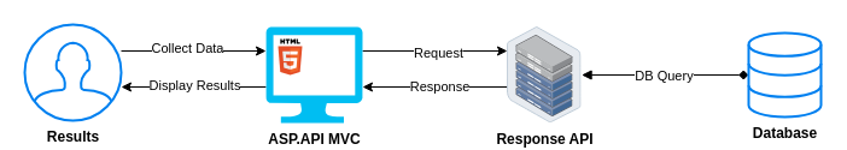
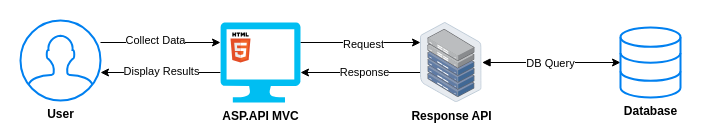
  <mxCell id="0" />
  <mxCell id="1" parent="0" />
  <mxCell id="2" style="edgeStyle=orthogonalEdgeStyle;rounded=0;orthogonalLoop=1;jettySize=auto;html=1;" edge="1" parent="1" source="4" target="9"><mxGeometry relative="1" as="geometry"><Array as="points"><mxPoint x="170" y="42" /><mxPoint x="170" y="42" /></Array></mxGeometry></mxCell>
  <mxCell id="3" value="Collect Data" style="edgeLabel;html=1;align=center;verticalAlign=middle;resizable=0;points=[];" vertex="1" connectable="0" parent="2"><mxGeometry x="-0.1" y="3" relative="1" as="geometry"><mxPoint as="offset" /></mxGeometry></mxCell>
- <mxCell id="4" value="&lt;b&gt;Results&lt;/b&gt;" style="html=1;verticalLabelPosition=bottom;align=center;labelBackgroundColor=#ffffff;verticalAlign=top;strokeWidth=2;strokeColor=#0080F0;shadow=0;dashed=0;shape=mxgraph.ios7.icons.user;" vertex="1" parent="1"><mxGeometry x="20" y="20" width="80" height="80" as="geometry" /></mxCell>
+ <mxCell id="4" value="&lt;b&gt;User&lt;/b&gt;" style="html=1;verticalLabelPosition=bottom;align=center;labelBackgroundColor=#ffffff;verticalAlign=top;strokeWidth=2;strokeColor=#0080F0;shadow=0;dashed=0;shape=mxgraph.ios7.icons.user;" vertex="1" parent="1"><mxGeometry x="20" y="20" width="80" height="80" as="geometry" /></mxCell>
  <mxCell id="5" style="edgeStyle=orthogonalEdgeStyle;rounded=0;orthogonalLoop=1;jettySize=auto;html=1;" edge="1" parent="1" source="9" target="14"><mxGeometry relative="1" as="geometry"><Array as="points"><mxPoint x="360" y="42" /><mxPoint x="360" y="42" /></Array></mxGeometry></mxCell>
  <mxCell id="6" value="Request" style="edgeLabel;html=1;align=center;verticalAlign=middle;resizable=0;points=[];" vertex="1" connectable="0" parent="5"><mxGeometry x="0.033" y="-1" relative="1" as="geometry"><mxPoint as="offset" /></mxGeometry></mxCell>
  <mxCell id="7" style="edgeStyle=orthogonalEdgeStyle;rounded=0;orthogonalLoop=1;jettySize=auto;html=1;startArrow=none;startFill=0;endArrow=classic;endFill=1;" edge="1" parent="1" source="9" target="4"><mxGeometry relative="1" as="geometry"><Array as="points"><mxPoint x="160" y="72" /><mxPoint x="160" y="72" /></Array></mxGeometry></mxCell>
  <mxCell id="8" value="Display Results" style="edgeLabel;html=1;align=center;verticalAlign=middle;resizable=0;points=[];" vertex="1" connectable="0" parent="7"><mxGeometry x="0.183" y="-2" relative="1" as="geometry"><mxPoint x="11" as="offset" /></mxGeometry></mxCell>
  <mxCell id="9" value="&lt;b&gt;ASP.API MVC&lt;br&gt;&lt;/b&gt;" style="verticalLabelPosition=bottom;html=1;verticalAlign=top;align=center;strokeColor=none;fillColor=#00BEF2;shape=mxgraph.azure.computer;pointerEvents=1;" vertex="1" parent="1"><mxGeometry x="220" y="22" width="80" height="80" as="geometry" /></mxCell>
- <mxCell id="10" style="edgeStyle=orthogonalEdgeStyle;rounded=0;orthogonalLoop=1;jettySize=auto;html=1;startArrow=block;startFill=1;endArrow=diamond;" edge="1" parent="1" source="14" target="15"><mxGeometry relative="1" as="geometry"><Array as="points"><mxPoint x="560" y="62" /><mxPoint x="560" y="62" /></Array></mxGeometry></mxCell>
+ <mxCell id="10" style="edgeStyle=orthogonalEdgeStyle;rounded=0;orthogonalLoop=1;jettySize=auto;html=1;startArrow=block;startFill=1;" edge="1" parent="1" source="14" target="15"><mxGeometry relative="1" as="geometry"><Array as="points"><mxPoint x="560" y="62" /><mxPoint x="560" y="62" /></Array></mxGeometry></mxCell>
  <mxCell id="11" value="DB Query" style="edgeLabel;html=1;align=center;verticalAlign=middle;resizable=0;points=[];" vertex="1" connectable="0" parent="10"><mxGeometry x="-0.228" relative="1" as="geometry"><mxPoint x="15" as="offset" /></mxGeometry></mxCell>
  <mxCell id="12" style="edgeStyle=orthogonalEdgeStyle;rounded=0;orthogonalLoop=1;jettySize=auto;html=1;startArrow=none;startFill=0;" edge="1" parent="1" source="14" target="9"><mxGeometry relative="1" as="geometry"><Array as="points"><mxPoint x="370" y="72" /><mxPoint x="370" y="72" /></Array></mxGeometry></mxCell>
  <mxCell id="13" value="Response" style="edgeLabel;html=1;align=center;verticalAlign=middle;resizable=0;points=[];" vertex="1" connectable="0" parent="12"><mxGeometry x="-0.045" y="-1" relative="1" as="geometry"><mxPoint as="offset" /></mxGeometry></mxCell>
  <mxCell id="14" value="&lt;b&gt;Response API&lt;br&gt;&lt;/b&gt;" style="points=[];aspect=fixed;html=1;align=center;shadow=0;dashed=0;image;image=img/lib/allied_telesis/storage/Datacenter_Server_Half_Rack_ToR.svg;" vertex="1" parent="1"><mxGeometry x="420" y="22" width="61.57" height="80" as="geometry" /></mxCell>
  <mxCell id="15" value="&lt;b&gt;Database&lt;/b&gt;" style="html=1;verticalLabelPosition=bottom;align=center;labelBackgroundColor=#ffffff;verticalAlign=top;strokeWidth=2;strokeColor=#0080F0;shadow=0;dashed=0;shape=mxgraph.ios7.icons.data;" vertex="1" parent="1"><mxGeometry x="620" y="27" width="60" height="70" as="geometry" /></mxCell>
  <mxCell id="16" value="" style="dashed=0;outlineConnect=0;html=1;align=center;labelPosition=center;verticalLabelPosition=bottom;verticalAlign=top;shape=mxgraph.weblogos.html5" vertex="1" parent="1"><mxGeometry x="230" y="32" width="20" height="30" as="geometry" /></mxCell>
  <mxCell id="17" value="" style="shape=image;html=1;verticalAlign=top;verticalLabelPosition=bottom;labelBackgroundColor=#ffffff;imageAspect=0;aspect=fixed;image=https://cdn1.iconfinder.com/data/icons/hawcons/32/699766-icon-12-file-css-128.png" vertex="1" parent="1"><mxGeometry x="246" y="55" width="30" height="30" as="geometry" /></mxCell>
  <mxCell id="18" value="" style="shape=image;html=1;verticalAlign=top;verticalLabelPosition=bottom;labelBackgroundColor=#ffffff;imageAspect=0;aspect=fixed;image=https://cdn1.iconfinder.com/data/icons/ionicons-fill-vol-2/512/logo-javascript-128.png" vertex="1" parent="1"><mxGeometry x="260" y="31" width="28" height="28" as="geometry" /></mxCell>
